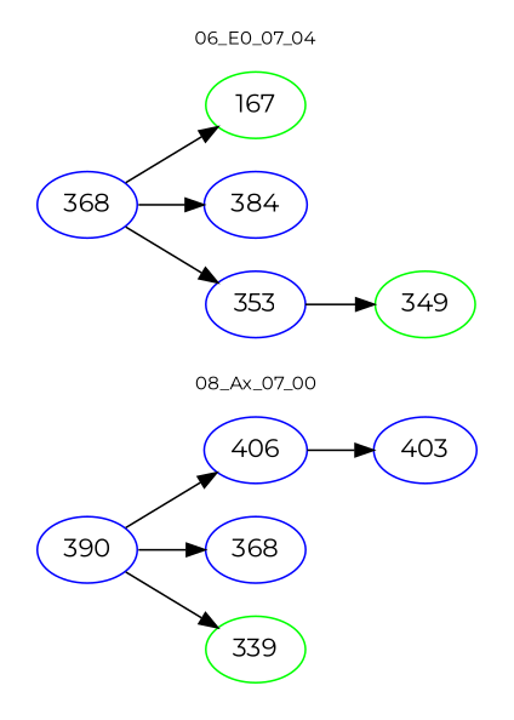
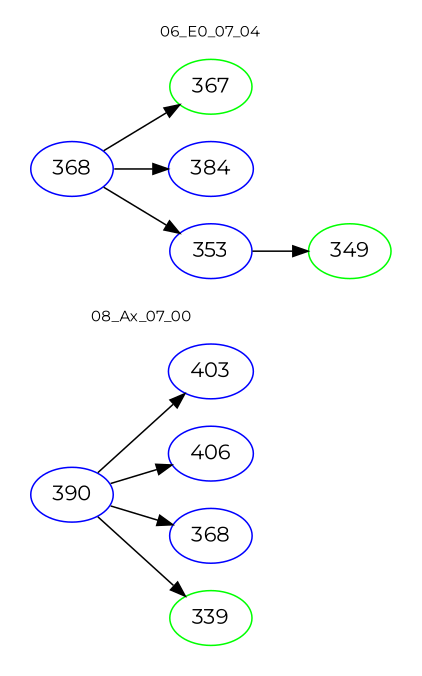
  digraph {
    fontname=Montserrat
    rankdir=LR
    node [color=blue fontname=Montserrat]
    edge [color=black fontname=Montserrat]
    n1 [label=390]
    n2 [color=green label=339]
    n3 [label=368]
    n4 [label=406]
    n5 [label=403]
    n6 [label=368]
    n7 [label=353]
    n8 [label=384]
-   n9 [color=green label=167]
+   n9 [color=green label=367]
    n10 [color=green label=349]
    subgraph cluster_1 {
      color=white
      fontsize=10
      label="08_Ax_07_00"
      n1
      n2
      n3
      n4
      n5
    }
    subgraph cluster_2 {
      color=white
      fontsize=10
      label="06_E0_07_04"
      n6
      n7
      n8
      n9
      n10
    }
    n1 -> n2
    n1 -> n3
    n1 -> n4
-   n4 -> n5
+   n1 -> n5
    n6 -> n7
    n6 -> n8
    n6 -> n9
    n7 -> n10
  }
